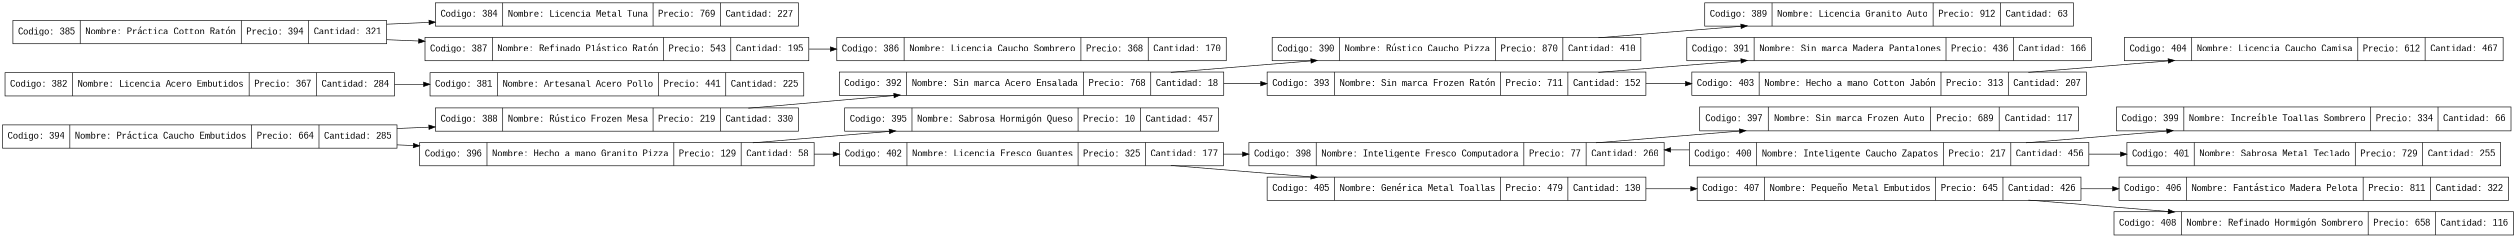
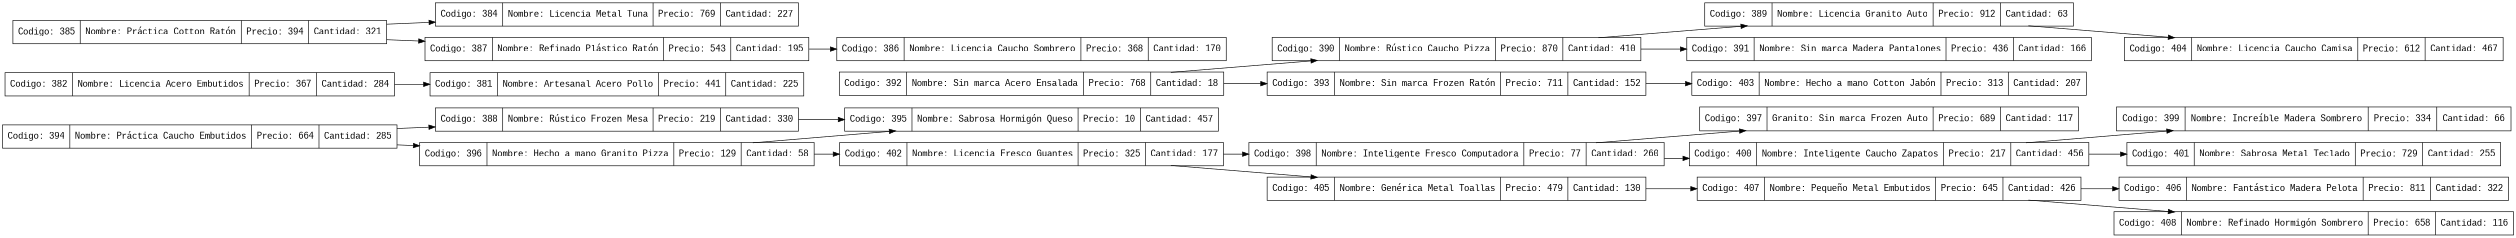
  digraph {
    fontname="Liberation Mono"
    rankdir=LR
    node [fontname="Liberation Mono" shape=record]
    edge [fontname="Liberation Mono"]
    n1 [label="{ Codigo: 394 | Nombre: Práctica Caucho Embutidos | Precio: 664 | Cantidad: 285}"]
    n2 [label="{ Codigo: 388 | Nombre: Rústico Frozen Mesa | Precio: 219 | Cantidad: 330}"]
    n3 [label="{ Codigo: 396 | Nombre: Hecho a mano Granito Pizza | Precio: 129 | Cantidad: 58}"]
    n4 [label="{ Codigo: 392 | Nombre: Sin marca Acero Ensalada | Precio: 768 | Cantidad: 18}"]
    n5 [label="{ Codigo: 395 | Nombre: Sabrosa Hormigón Queso | Precio: 10 | Cantidad: 457}"]
    n6 [label="{ Codigo: 402 | Nombre: Licencia Fresco Guantes | Precio: 325 | Cantidad: 177}"]
    n7 [label="{ Codigo: 390 | Nombre: Rústico Caucho Pizza | Precio: 870 | Cantidad: 410}"]
    n8 [label="{ Codigo: 393 | Nombre: Sin marca Frozen Ratón | Precio: 711 | Cantidad: 152}"]
    n9 [label="{ Codigo: 382 | Nombre: Licencia Acero Embutidos | Precio: 367 | Cantidad: 284}"]
    n10 [label="{ Codigo: 381 | Nombre: Artesanal Acero Pollo | Precio: 441 | Cantidad: 225}"]
    n11 [label="{ Codigo: 385 | Nombre: Práctica Cotton Ratón | Precio: 394 | Cantidad: 321}"]
    n12 [label="{ Codigo: 384 | Nombre: Licencia Metal Tuna | Precio: 769 | Cantidad: 227}"]
    n13 [label="{ Codigo: 387 | Nombre: Refinado Plástico Ratón | Precio: 543 | Cantidad: 195}"]
    n14 [label="{ Codigo: 386 | Nombre: Licencia Caucho Sombrero | Precio: 368 | Cantidad: 170}"]
    n15 [label="{ Codigo: 389 | Nombre: Licencia Granito Auto | Precio: 912 | Cantidad: 63}"]
    n16 [label="{ Codigo: 391 | Nombre: Sin marca Madera Pantalones | Precio: 436 | Cantidad: 166}"]
    n17 [label="{ Codigo: 403 | Nombre: Hecho a mano Cotton Jabón | Precio: 313 | Cantidad: 207}"]
    n18 [label="{ Codigo: 398 | Nombre: Inteligente Fresco Computadora | Precio: 77 | Cantidad: 260}"]
    n19 [label="{ Codigo: 405 | Nombre: Genérica Metal Toallas | Precio: 479 | Cantidad: 130}"]
-   n20 [label="{ Codigo: 397 | Nombre: Sin marca Frozen Auto | Precio: 689 | Cantidad: 117}"]
+   n20 [label="{ Codigo: 397 | Granito: Sin marca Frozen Auto | Precio: 689 | Cantidad: 117}"]
    n21 [label="{ Codigo: 400 | Nombre: Inteligente Caucho Zapatos | Precio: 217 | Cantidad: 456}"]
    n22 [label="{ Codigo: 407 | Nombre: Pequeño Metal Embutidos | Precio: 645 | Cantidad: 426}"]
-   n23 [label="{ Codigo: 399 | Nombre: Increíble Toallas Sombrero | Precio: 334 | Cantidad: 66}"]
+   n23 [label="{ Codigo: 399 | Nombre: Increíble Madera Sombrero | Precio: 334 | Cantidad: 66}"]
    n24 [label="{ Codigo: 401 | Nombre: Sabrosa Metal Teclado | Precio: 729 | Cantidad: 255}"]
    n25 [label="{ Codigo: 404 | Nombre: Licencia Caucho Camisa | Precio: 612 | Cantidad: 467}"]
    n26 [label="{ Codigo: 406 | Nombre: Fantástico Madera Pelota | Precio: 811 | Cantidad: 322}"]
    n27 [label="{ Codigo: 408 | Nombre: Refinado Hormigón Sombrero | Precio: 658 | Cantidad: 116}"]
    n1 -> n2
    n1 -> n3
-   n2 -> n4
+   n2 -> n5
    n3 -> n5
    n3 -> n6
    n4 -> n7
    n4 -> n8
    n6 -> n18
    n6 -> n19
    n7 -> n15
-   n8 -> n16
+   n7 -> n16
    n8 -> n17
    n9 -> n10
    n11 -> n12
    n11 -> n13
    n13 -> n14
-   n17 -> n25
+   n15 -> n25
    n18 -> n20
-   n21 -> n18
+   n18 -> n21
    n19 -> n22
    n21 -> n23
    n21 -> n24
    n22 -> n26
    n22 -> n27
  }
